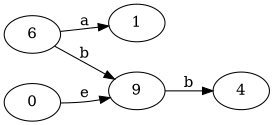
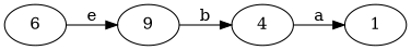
  strict digraph {
    rankdir=LR
    6
    1
    9
    4
-   0
-   6 -> 1 [label=a]
-   6 -> 9 [label=b]
+   4 -> 1 [label=a]
+   6 -> 9 [label=e]
    9 -> 4 [label=b]
-   0 -> 9 [label=e]
  }
